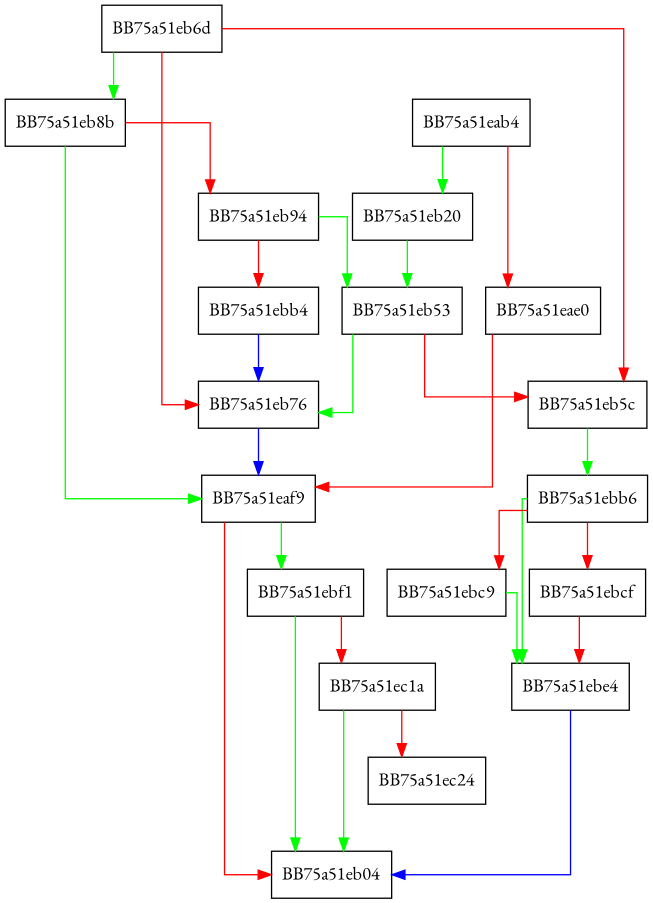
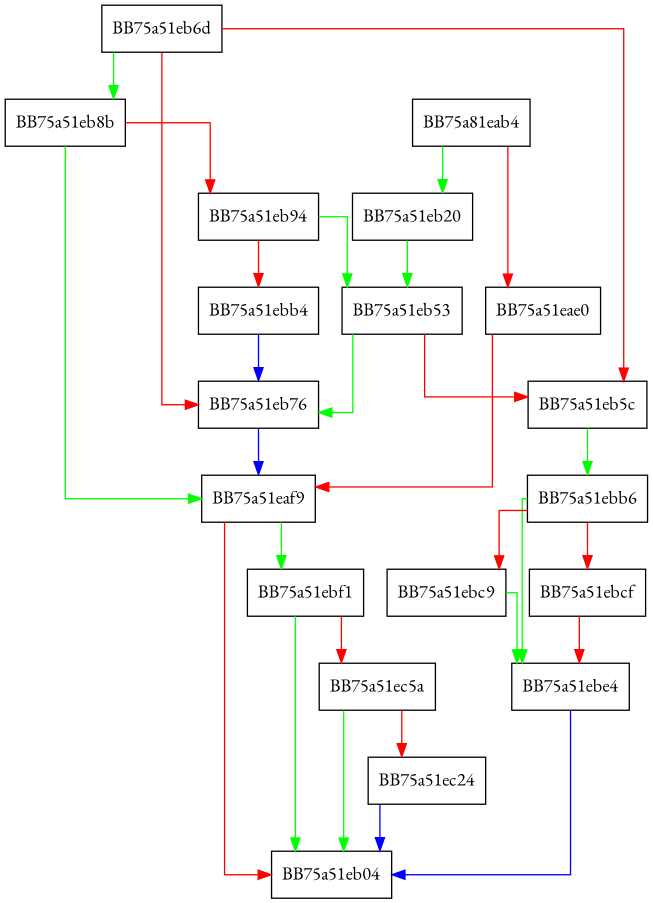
  digraph {
    fontname="EB Garamond"
    splines=ortho
    node [fontname="EB Garamond" shape=box]
    edge [color=red fontname="EB Garamond"]
-   BB75a51eab4
+   BB75a51eab4 [label=BB75a81eab4]
    BB75a51eb20
    BB75a51eae0
    BB75a51eb53
    BB75a51eaf9
    BB75a51eb76
    BB75a51eb5c
    BB75a51ebf1
    BB75a51eb04
-   BB75a51ec1a
+   BB75a51ec1a [label=BB75a51ec5a]
    BB75a51ec24
    BB75a51ebb6
    BB75a51ebe4
    BB75a51ebc9
    BB75a51ebcf
    BB75a51eb6d
    BB75a51eb8b
    BB75a51eb94
    BB75a51ebb4
    BB75a51eab4 -> BB75a51eb20 [color=green]
    BB75a51eab4 -> BB75a51eae0
    BB75a51eb20 -> BB75a51eb53 [color=green]
    BB75a51eae0 -> BB75a51eaf9
    BB75a51eb53 -> BB75a51eb76 [color=green]
    BB75a51eb53 -> BB75a51eb5c
    BB75a51eaf9 -> BB75a51ebf1 [color=green]
    BB75a51eaf9 -> BB75a51eb04
    BB75a51eb76 -> BB75a51eaf9 [color=blue]
    BB75a51eb5c -> BB75a51ebb6 [color=green]
    BB75a51ebf1 -> BB75a51eb04 [color=green]
    BB75a51ebf1 -> BB75a51ec1a
    BB75a51ec1a -> BB75a51eb04 [color=green]
    BB75a51ec1a -> BB75a51ec24
+   BB75a51ec24 -> BB75a51eb04 [color=blue]
    BB75a51ebb6 -> BB75a51ebe4 [color=green]
    BB75a51ebb6 -> BB75a51ebc9
    BB75a51ebb6 -> BB75a51ebcf
    BB75a51ebe4 -> BB75a51eb04 [color=blue]
    BB75a51ebc9 -> BB75a51ebe4 [color=green]
    BB75a51ebcf -> BB75a51ebe4
    BB75a51eb6d -> BB75a51eb76
    BB75a51eb6d -> BB75a51eb5c
    BB75a51eb6d -> BB75a51eb8b [color=green]
    BB75a51eb8b -> BB75a51eaf9 [color=green]
    BB75a51eb8b -> BB75a51eb94
    BB75a51eb94 -> BB75a51eb53 [color=green]
    BB75a51eb94 -> BB75a51ebb4
    BB75a51ebb4 -> BB75a51eb76 [color=blue]
  }
